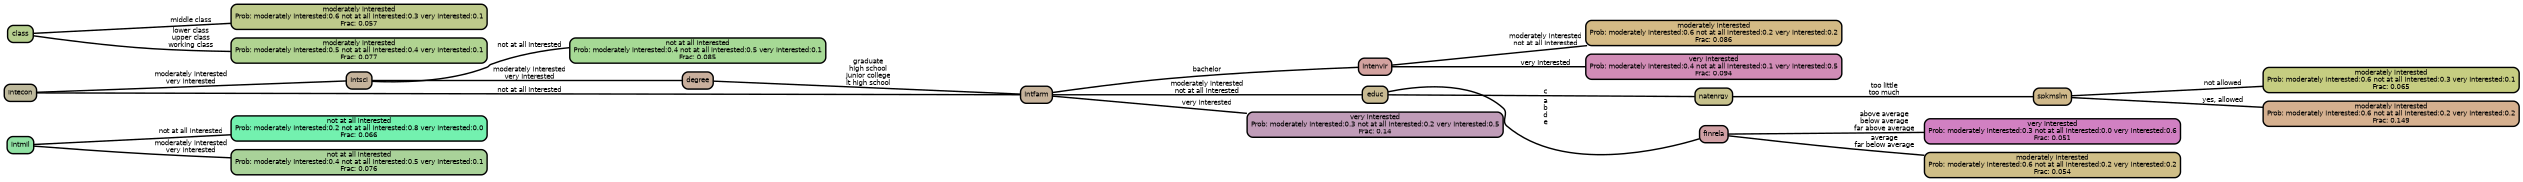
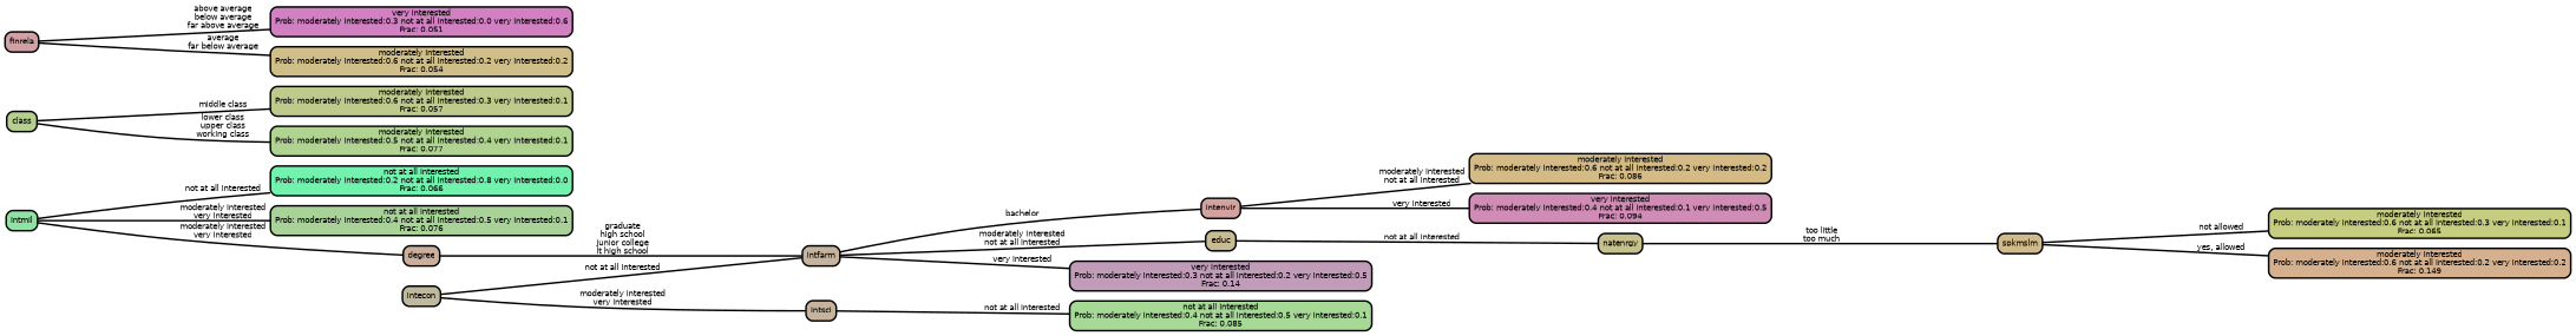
  graph {
    rankdir=LR
    ranksep="0 equally"
    splines=straight
    node [color=black fillcolor="#c6b39b" fontcolor=black fontname=helvetica penwidth=3 shape=box style="filled, rounded"]
    edge [color=black fontname=helvetica penwidth=3]
    n1 [fillcolor="#73f1af" label="not at all interested\nProb: moderately interested:0.2 not at all interested:0.8 very interested:0.0\nFrac: 0.066"]
    n2 [fillcolor="#90e1a3" label=intmil]
    n3 [fillcolor="#a9d299" label="not at all interested\nProb: moderately interested:0.4 not at all interested:0.5 very interested:0.1\nFrac: 0.076"]
    n4 [fillcolor="#beb99c" label=intecon]
    n5 [label=intsci]
    n6 [label=intfarm]
    n7 [fillcolor="#a6d995" label="not at all interested\nProb: moderately interested:0.4 not at all interested:0.5 very interested:0.1\nFrac: 0.085"]
    n8 [fillcolor="#c9af9c" label=degree]
    n9 [fillcolor="#d4ba85" label="moderately interested\nProb: moderately interested:0.6 not at all interested:0.2 very interested:0.2\nFrac: 0.086"]
    n10 [fillcolor="#d3a29f" label=intenvir]
    n11 [fillcolor="#d18cb6" label="very interested\nProb: moderately interested:0.4 not at all interested:0.1 very interested:0.5\nFrac: 0.094"]
    n12 [fillcolor="#c8ba92" label=educ]
    n13 [fillcolor="#c09cb8" label="very interested\nProb: moderately interested:0.3 not at all interested:0.2 very interested:0.5\nFrac: 0.14"]
    n14 [fillcolor="#beca8b" label="moderately interested\nProb: moderately interested:0.6 not at all interested:0.3 very interested:0.1\nFrac: 0.057"]
    n15 [fillcolor="#b6cf8f" label=class]
    n16 [fillcolor="#b0d391" label="moderately interested\nProb: moderately interested:0.5 not at all interested:0.4 very interested:0.1\nFrac: 0.077"]
    n17 [fillcolor="#c6c18c" label=natenrgy]
    n18 [fillcolor="#d0b98b" label=spkmslm]
    n19 [fillcolor="#c6cd81" label="moderately interested\nProb: moderately interested:0.6 not at all interested:0.3 very interested:0.1\nFrac: 0.065"]
    n20 [fillcolor="#d5b08f" label="moderately interested\nProb: moderately interested:0.6 not at all interested:0.2 very interested:0.2\nFrac: 0.149"]
    n21 [fillcolor="#d0a0a4" label=finrela]
    n22 [fillcolor="#d180c2" label="very interested\nProb: moderately interested:0.3 not at all interested:0.0 very interested:0.6\nFrac: 0.051"]
    n23 [fillcolor="#cfbe87" label="moderately interested\nProb: moderately interested:0.6 not at all interested:0.2 very interested:0.2\nFrac: 0.054"]
    subgraph sub_1 {
      rank=same
    }
    n2 -- n1 [label=" not at all interested"]
    n2 -- n3 [label=" moderately interested\n very interested"]
    n4 -- n5 [label=" moderately interested\n very interested"]
    n4 -- n6 [label=" not at all interested"]
    n5 -- n7 [label=" not at all interested"]
-   n5 -- n8 [label=" moderately interested\n very interested"]
+   n2 -- n8 [label=" moderately interested\n very interested"]
    n6 -- n10 [label=" bachelor"]
    n6 -- n12 [label=" moderately interested\n not at all interested"]
    n6 -- n13 [label=" very interested"]
    n8 -- n6 [label=" graduate\n high school\n junior college\n lt high school"]
    n10 -- n9 [label=" moderately interested\n not at all interested"]
    n10 -- n11 [label=" very interested"]
-   n12 -- n17 [label=" c"]
-   n12 -- n21 [label=" a\n b\n d\n e"]
+   n12 -- n17 [label=" not at all interested"]
    n15 -- n14 [label=" middle class"]
    n15 -- n16 [label=" lower class\n upper class\n working class"]
    n17 -- n18 [label=" too little\n too much"]
    n18 -- n19 [label=" not allowed"]
    n18 -- n20 [label=" yes, allowed"]
    n21 -- n22 [label=" above average\n below average\n far above average"]
    n21 -- n23 [label=" average\n far below average"]
  }
